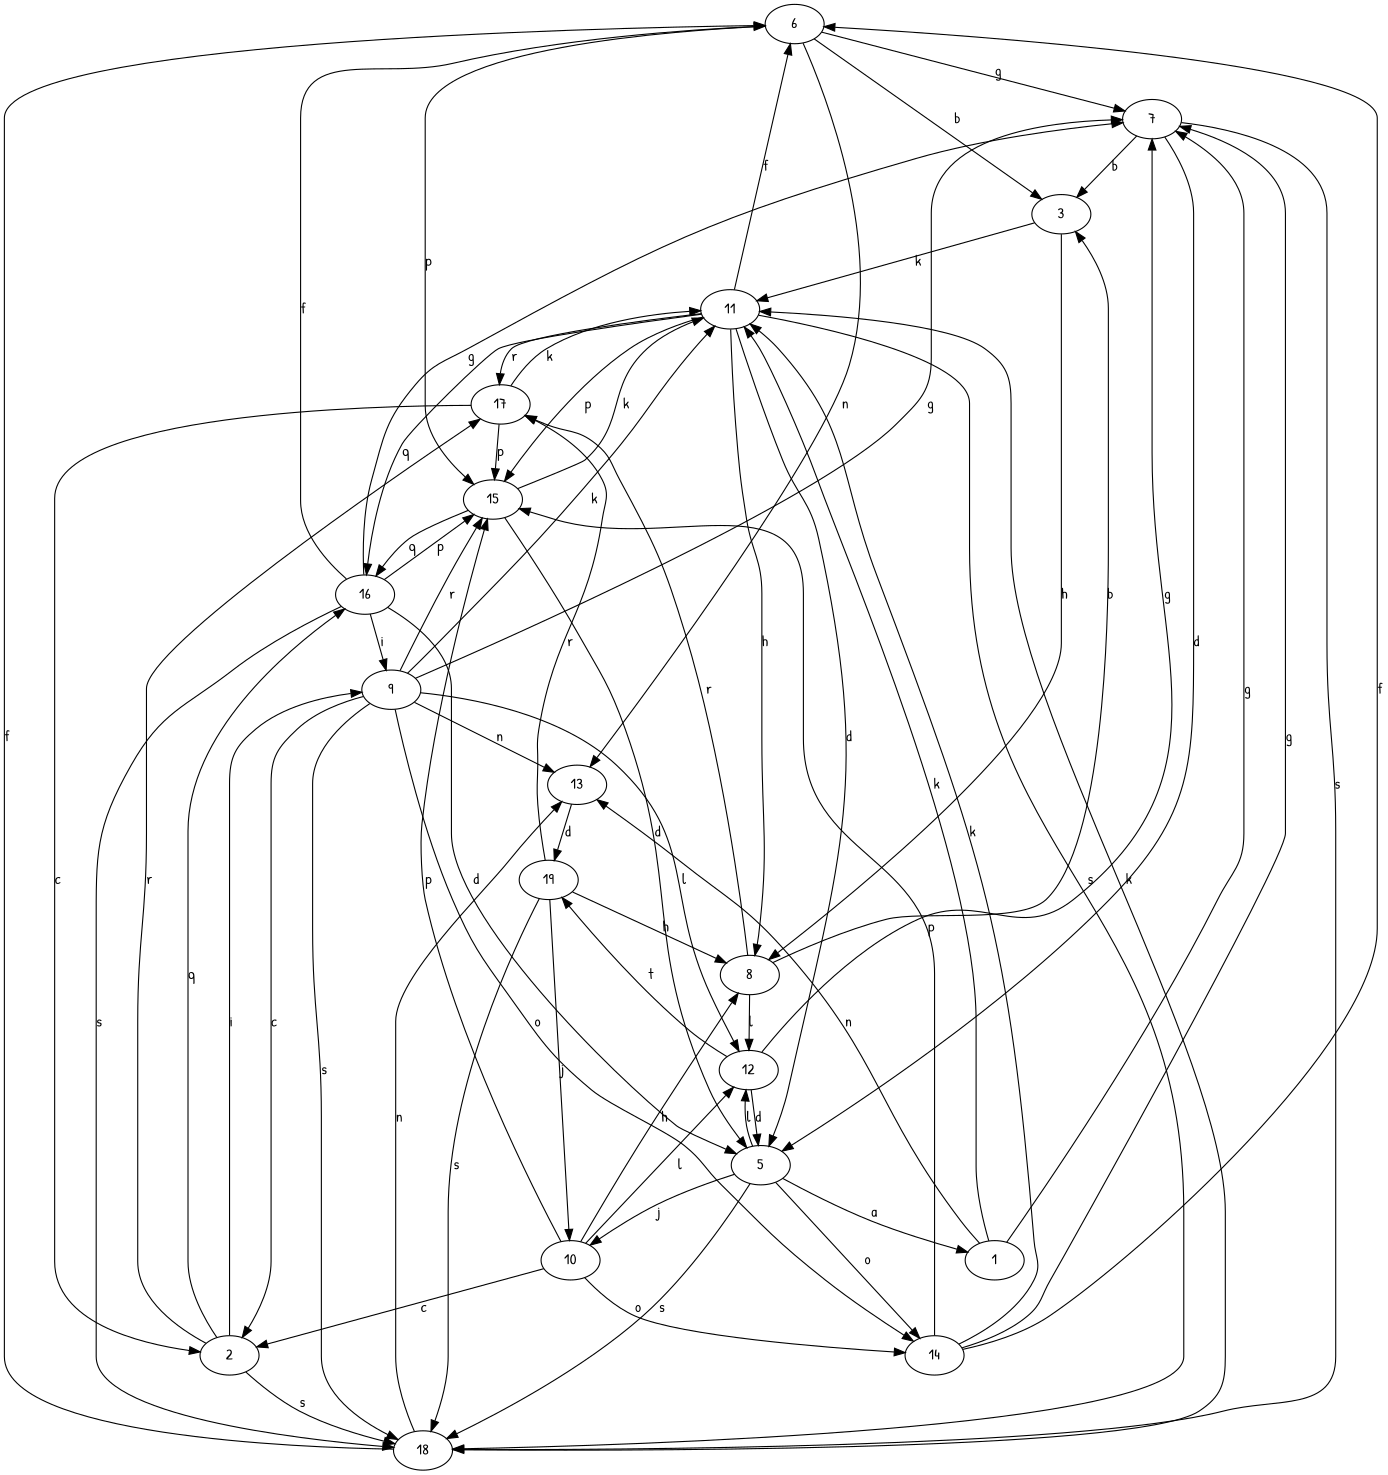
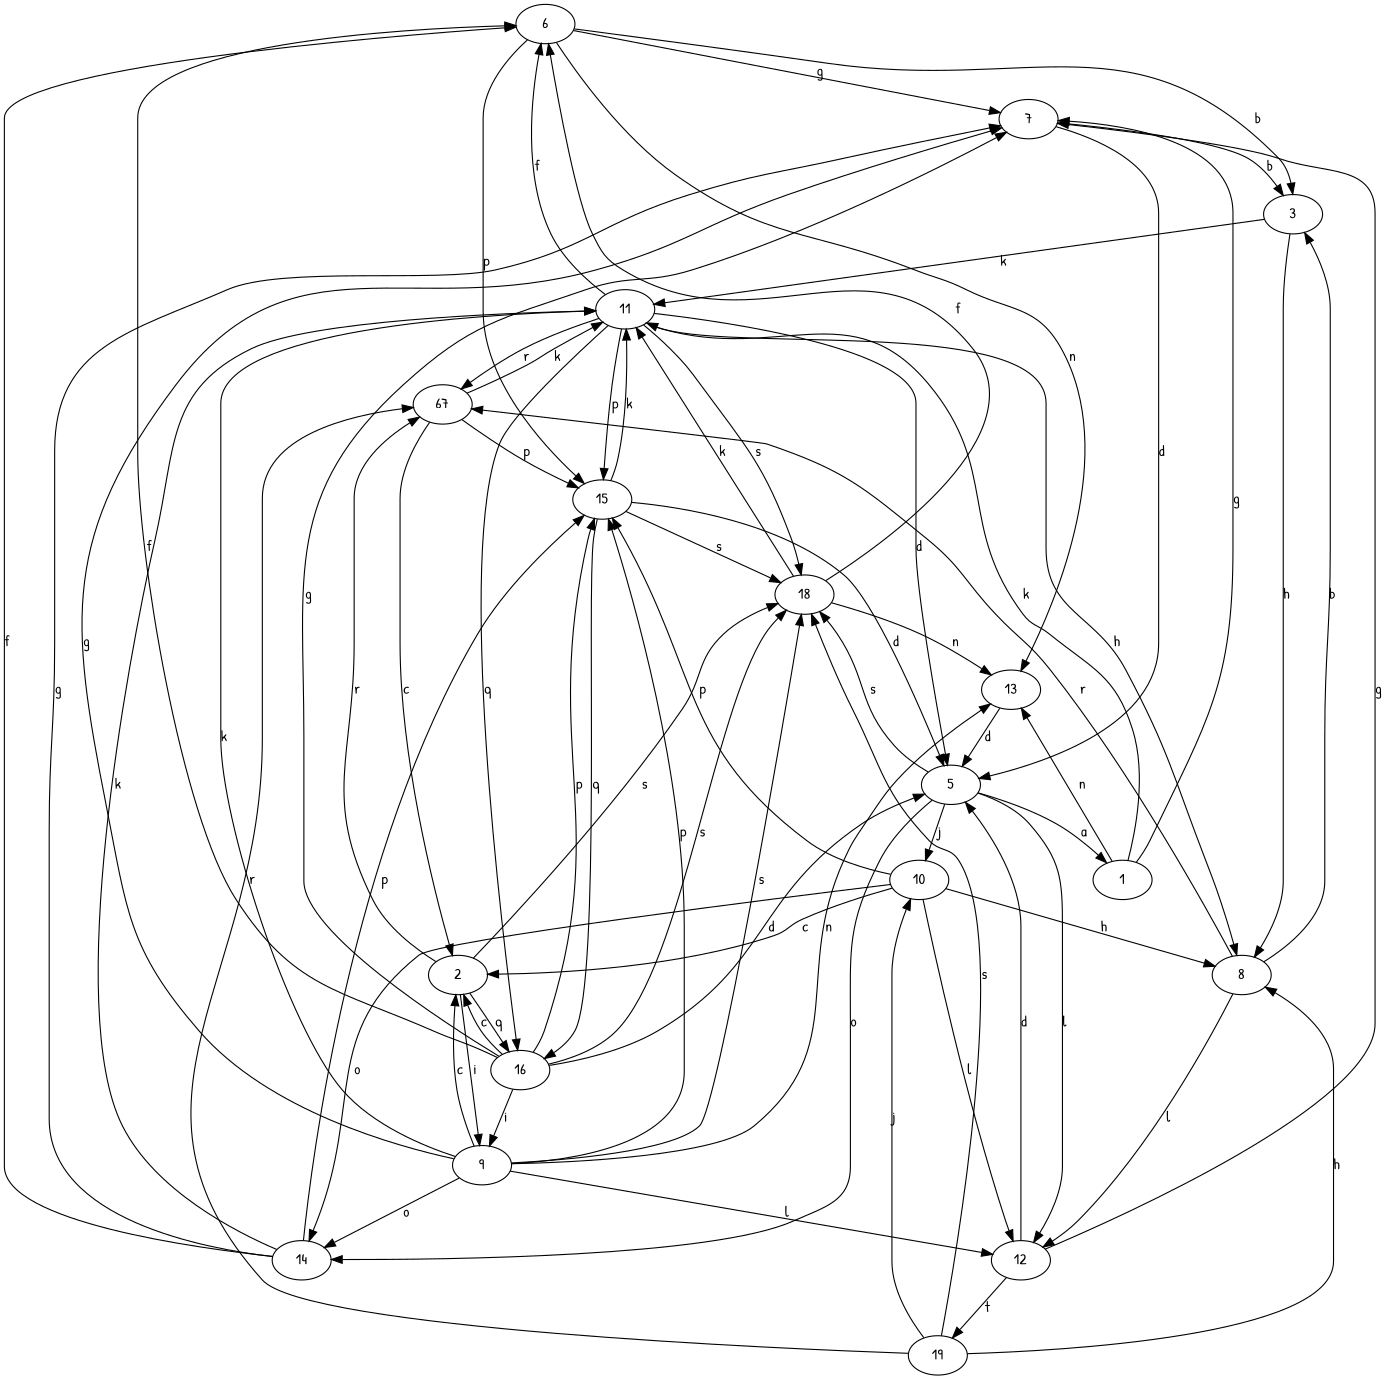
  strict digraph {
    fontname="Patrick Hand"
    node [fontname="Patrick Hand"]
    edge [fontname="Patrick Hand"]
    6
    7
    13
    3
    15
    18
    11
    1
    5
    8
    16
-   17
+   17 [label=67]
    12
    n14 [label=2]
    9
    14
    10
    19
    6 -> 7 [label=g]
    6 -> 13 [label=n]
    6 -> 3 [label=b]
    6 -> 15 [label=p]
    7 -> 3 [label=b]
-   7 -> 18 [label=s]
+   15 -> 18 [label=s]
    7 -> 5 [label=d]
-   13 -> 19 [label=d]
+   13 -> 5 [label=d]
    3 -> 11 [label=k]
    3 -> 8 [label=h]
    15 -> 11 [label=k]
    15 -> 5 [label=d]
    15 -> 16 [label=q]
    18 -> 6 [label=f]
    18 -> 13 [label=n]
    18 -> 11 [label=k]
    11 -> 6 [label=f]
    11 -> 15 [label=p]
    11 -> 18 [label=s]
    11 -> 5 [label=d]
    11 -> 8 [label=h]
    11 -> 16 [label=q]
    11 -> 17 [label=r]
    1 -> 7 [label=g]
    1 -> 13 [label=n]
    1 -> 11 [label=k]
    5 -> 18 [label=s]
    5 -> 1 [label=a]
    5 -> 12 [label=l]
    5 -> 14 [label=o]
    5 -> 10 [label=j]
    8 -> 3 [label=b]
    8 -> 17 [label=r]
    8 -> 12 [label=l]
    16 -> 6 [label=f]
    16 -> 7 [label=g]
    16 -> 15 [label=p]
    16 -> 18 [label=s]
    16 -> 5 [label=d]
+   16 -> n14 [label=c]
    16 -> 9 [label=i]
    17 -> 15 [label=p]
    17 -> 11 [label=k]
    17 -> n14 [label=c]
    12 -> 7 [label=g]
    12 -> 5 [label=d]
    12 -> 19 [label=t]
    n14 -> 18 [label=s]
    n14 -> 16 [label=q]
    n14 -> 17 [label=r]
    n14 -> 9 [label=i]
    9 -> 7 [label=g]
    9 -> 13 [label=n]
-   9 -> 15 [label=r]
+   9 -> 15 [label=p]
    9 -> 18 [label=s]
    9 -> 11 [label=k]
    9 -> 12 [label=l]
    9 -> n14 [label=c]
    9 -> 14 [label=o]
    14 -> 6 [label=f]
    14 -> 7 [label=g]
    14 -> 15 [label=p]
    14 -> 11 [label=k]
    10 -> 15 [label=p]
    10 -> 8 [label=h]
    10 -> 12 [label=l]
    10 -> n14 [label=c]
    10 -> 14 [label=o]
    19 -> 18 [label=s]
    19 -> 8 [label=h]
    19 -> 17 [label=r]
    19 -> 10 [label=j]
  }
